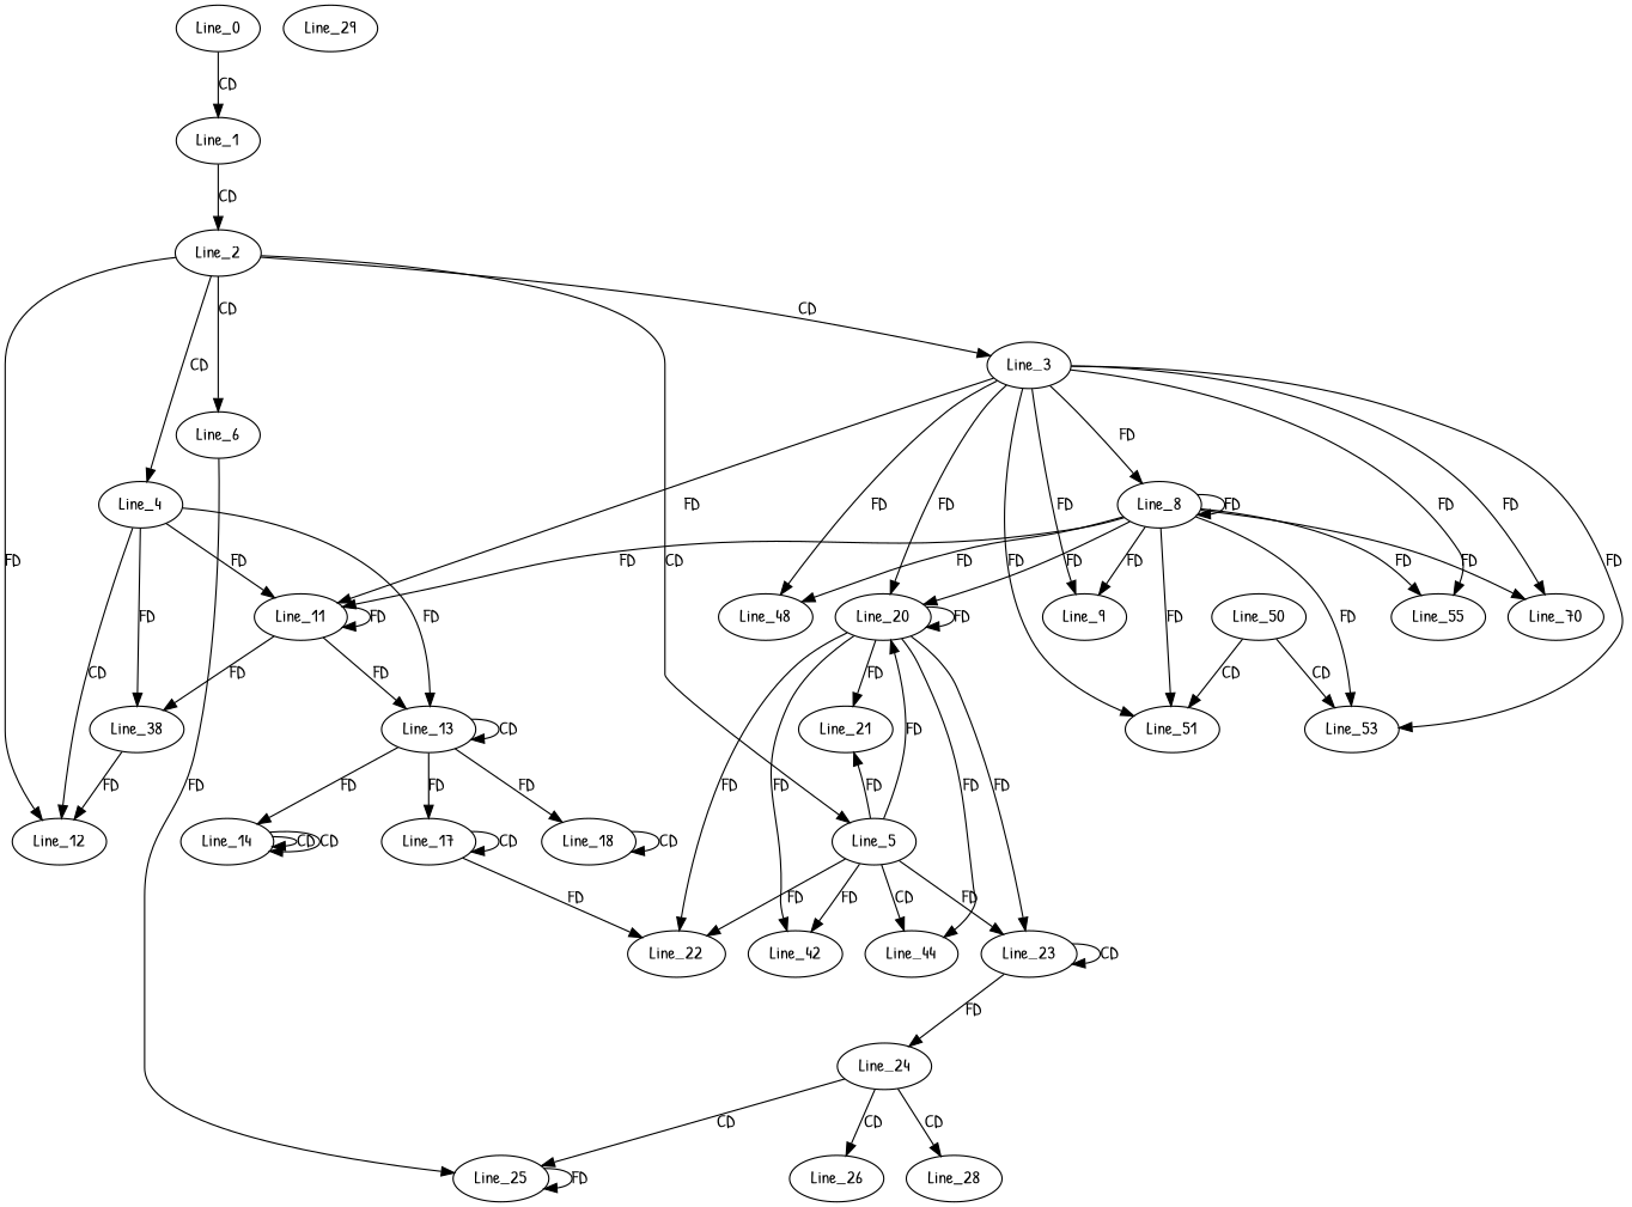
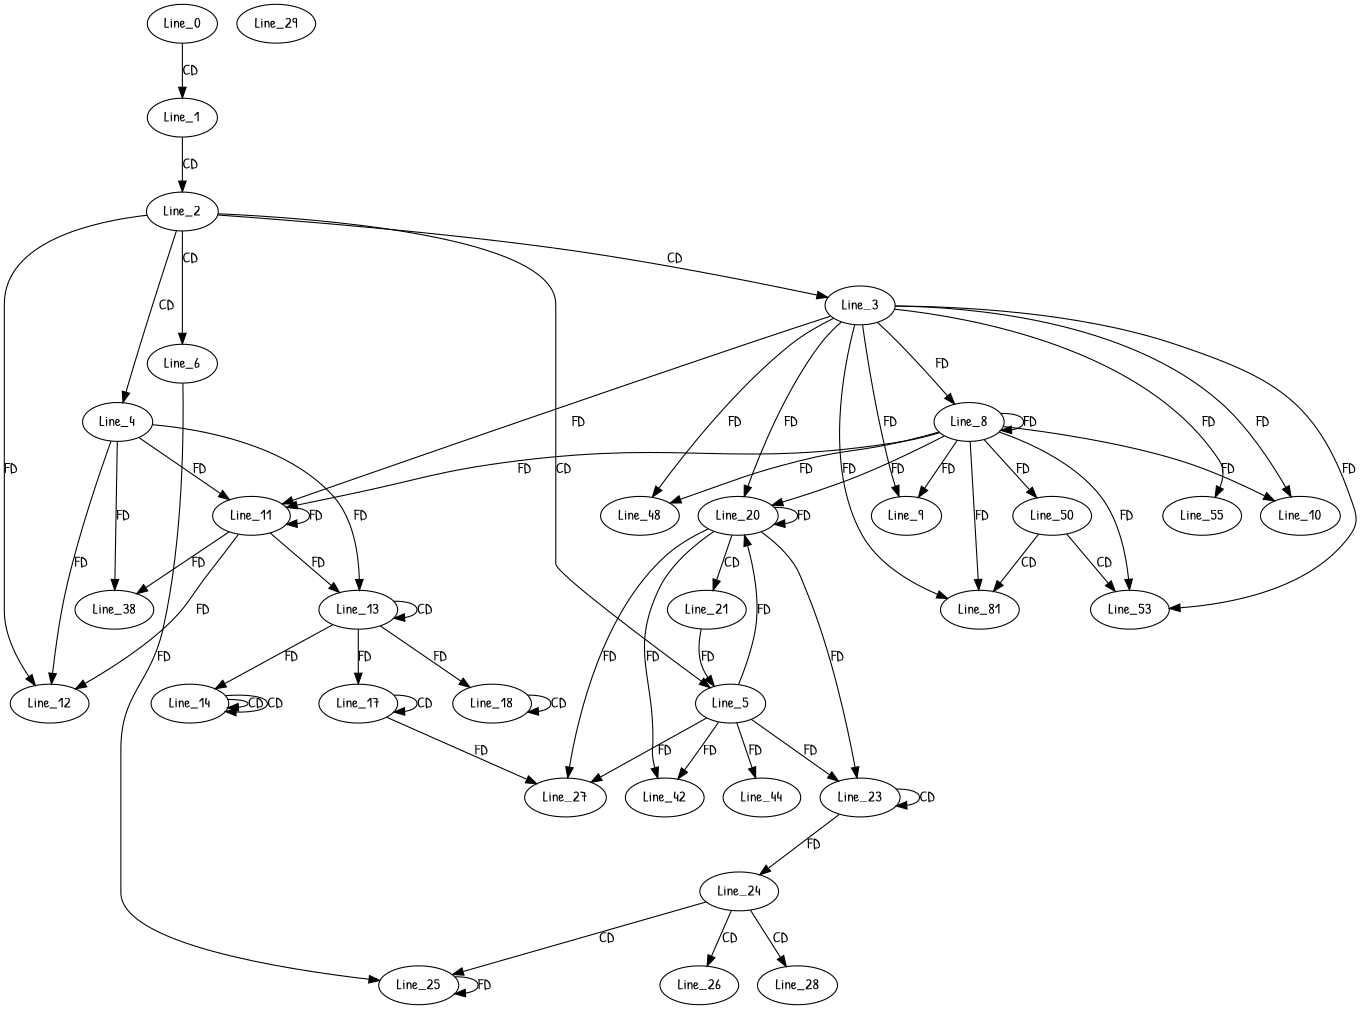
  digraph {
    fontname="Patrick Hand"
    node [fontname="Patrick Hand"]
    edge [fontname="Patrick Hand"]
    Line_0
    Line_1
    Line_2
    Line_3
    Line_4
    Line_5
    Line_6
    Line_12
    Line_8
    Line_9
-   Line_10 [label=Line_70]
+   Line_10
    Line_11
    Line_20
    Line_48
-   Line_51
+   Line_51 [label=Line_81]
    Line_53
    Line_55
    Line_13
    Line_38
    Line_21
-   Line_22
+   Line_22 [label=Line_27]
    Line_23
    Line_42
    Line_44
    Line_25
    Line_14
    Line_17
    Line_18
    Line_24
    Line_26
    Line_28
    Line_29
    Line_50
    Line_0 -> Line_1 [label=CD]
    Line_1 -> Line_2 [label=CD]
    Line_2 -> Line_3 [label=CD]
    Line_2 -> Line_4 [label=CD]
    Line_2 -> Line_5 [label=CD]
    Line_2 -> Line_6 [label=CD]
    Line_2 -> Line_12 [label=FD]
    Line_3 -> Line_8 [label=FD]
    Line_3 -> Line_9 [label=FD]
    Line_3 -> Line_10 [label=FD]
    Line_3 -> Line_11 [label=FD]
    Line_3 -> Line_20 [label=FD]
    Line_3 -> Line_48 [label=FD]
    Line_3 -> Line_51 [label=FD]
    Line_3 -> Line_53 [label=FD]
    Line_3 -> Line_55 [label=FD]
-   Line_4 -> Line_12 [label=CD]
+   Line_4 -> Line_12 [label=FD]
    Line_4 -> Line_11 [label=FD]
    Line_4 -> Line_13 [label=FD]
    Line_4 -> Line_38 [label=FD]
    Line_5 -> Line_20 [label=FD]
-   Line_5 -> Line_21 [label=FD]
+   Line_21 -> Line_5 [label=FD]
    Line_5 -> Line_22 [label=FD]
    Line_5 -> Line_23 [label=FD]
    Line_5 -> Line_42 [label=FD]
-   Line_5 -> Line_44 [label=CD]
+   Line_5 -> Line_44 [label=FD]
    Line_6 -> Line_25 [label=FD]
    Line_8 -> Line_8 [label=FD]
    Line_8 -> Line_9 [label=FD]
    Line_8 -> Line_10 [label=FD]
    Line_8 -> Line_11 [label=FD]
    Line_8 -> Line_20 [label=FD]
    Line_8 -> Line_48 [label=FD]
    Line_8 -> Line_51 [label=FD]
    Line_8 -> Line_53 [label=FD]
-   Line_8 -> Line_55 [label=FD]
-   Line_38 -> Line_12 [label=FD]
+   Line_8 -> Line_50 [label=FD]
+   Line_11 -> Line_12 [label=FD]
    Line_11 -> Line_11 [label=FD]
    Line_11 -> Line_13 [label=FD]
    Line_11 -> Line_38 [label=FD]
    Line_20 -> Line_20 [label=FD]
-   Line_20 -> Line_21 [label=FD]
+   Line_20 -> Line_21 [label=CD]
    Line_20 -> Line_22 [label=FD]
    Line_20 -> Line_23 [label=FD]
    Line_20 -> Line_42 [label=FD]
-   Line_20 -> Line_44 [label=FD]
    Line_13 -> Line_13 [label=CD]
    Line_13 -> Line_14 [label=FD]
    Line_13 -> Line_17 [label=FD]
    Line_13 -> Line_18 [label=FD]
    Line_23 -> Line_23 [label=CD]
    Line_23 -> Line_24 [label=FD]
    Line_25 -> Line_25 [label=FD]
    Line_14 -> Line_14 [label=CD]
    Line_14 -> Line_14 [label=CD]
    Line_17 -> Line_22 [label=FD]
    Line_17 -> Line_17 [label=CD]
    Line_18 -> Line_18 [label=CD]
    Line_24 -> Line_25 [label=CD]
    Line_24 -> Line_26 [label=CD]
    Line_24 -> Line_28 [label=CD]
    Line_50 -> Line_51 [label=CD]
    Line_50 -> Line_53 [label=CD]
  }
